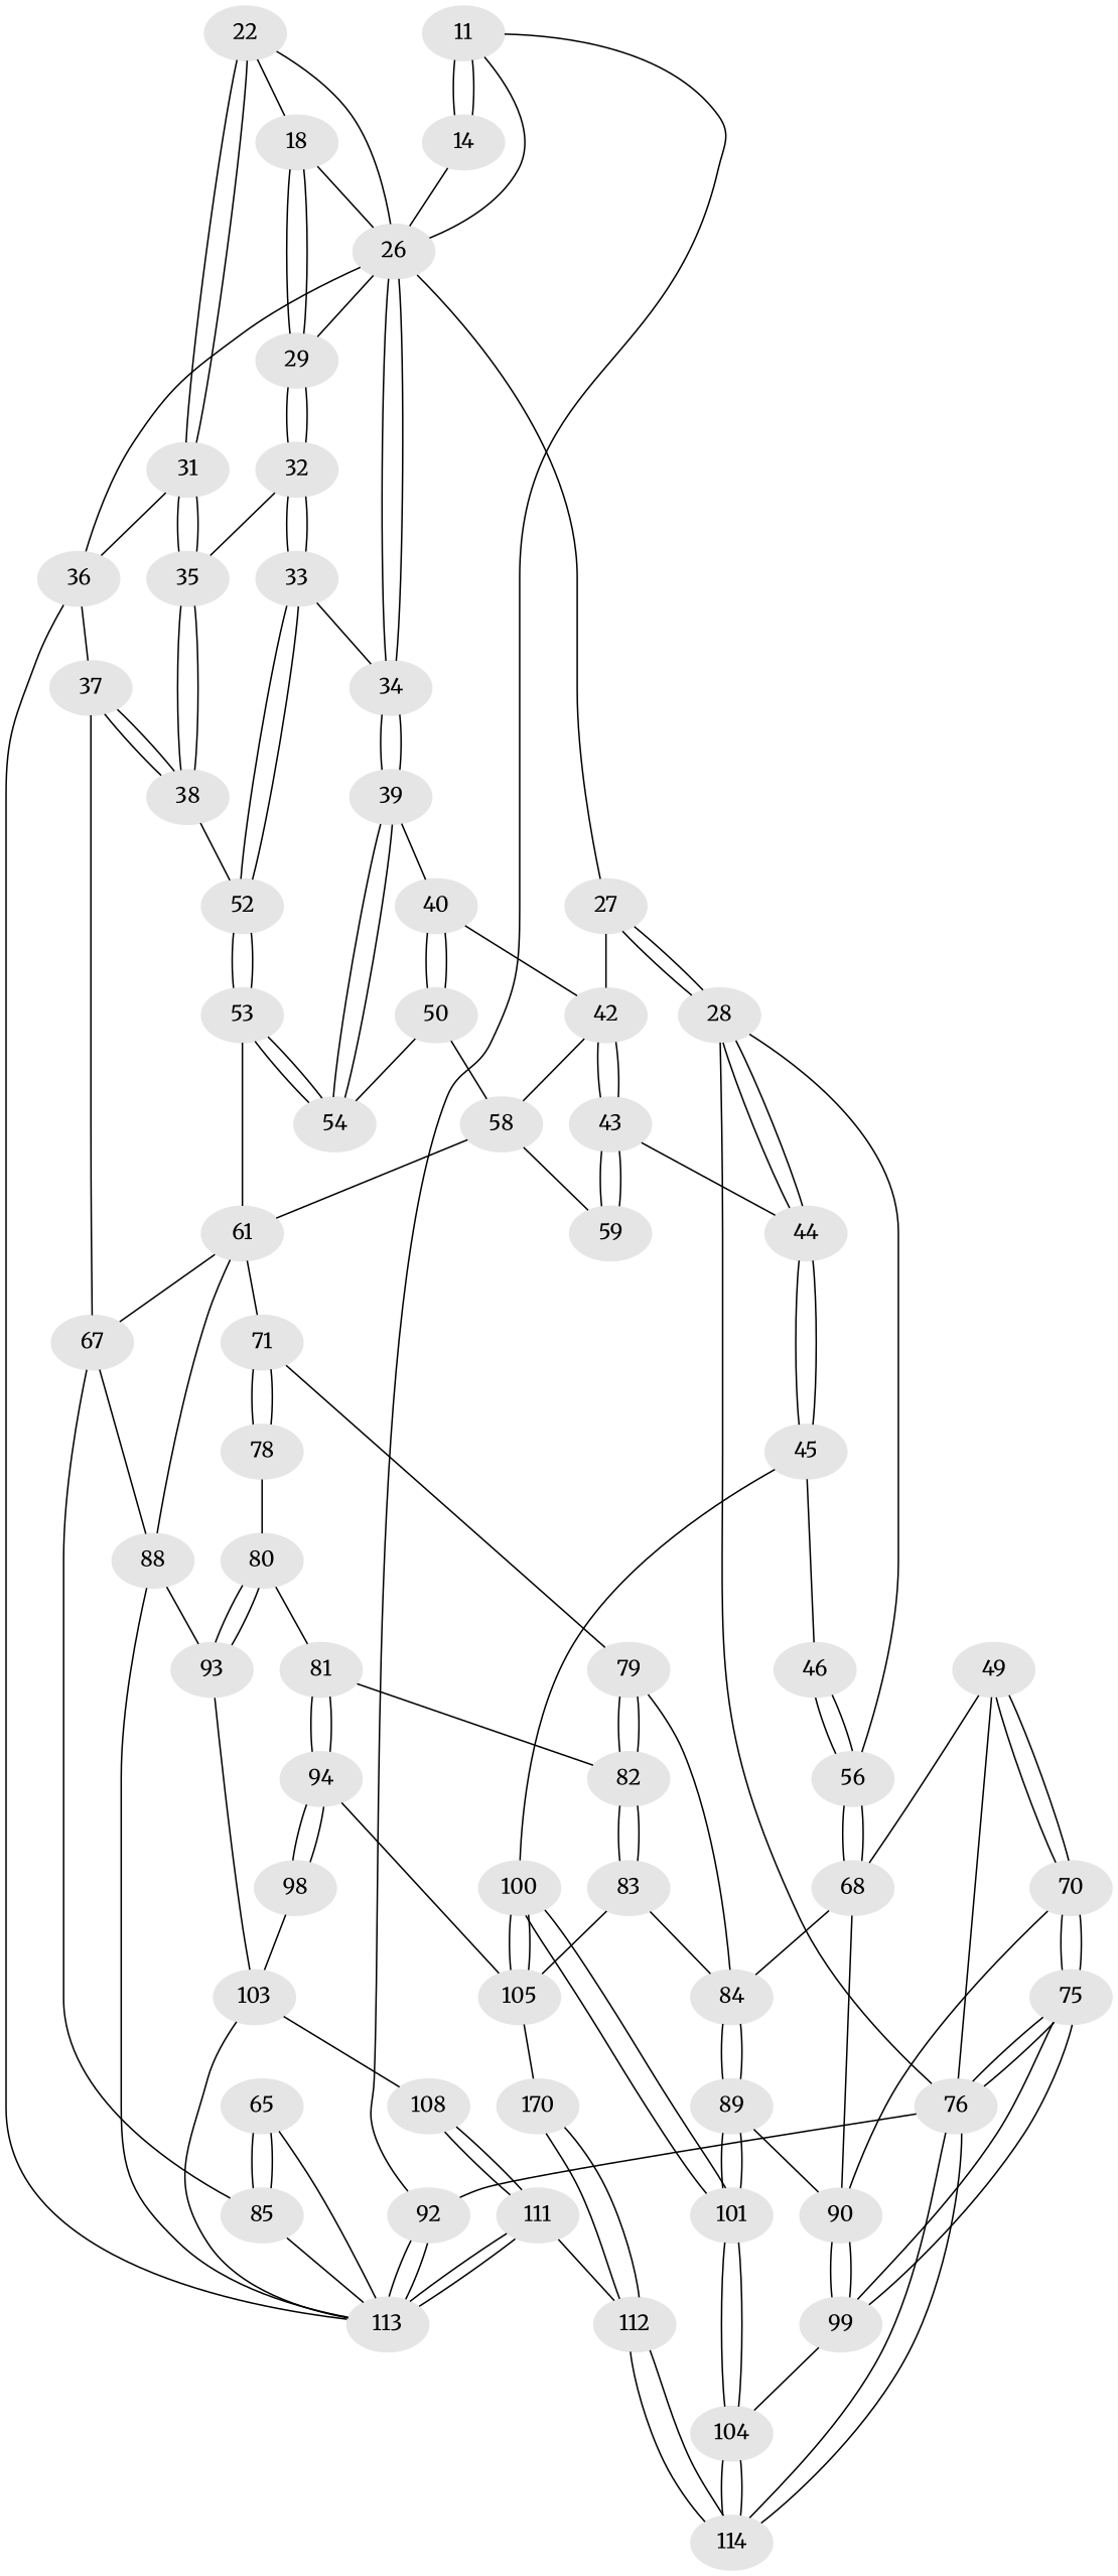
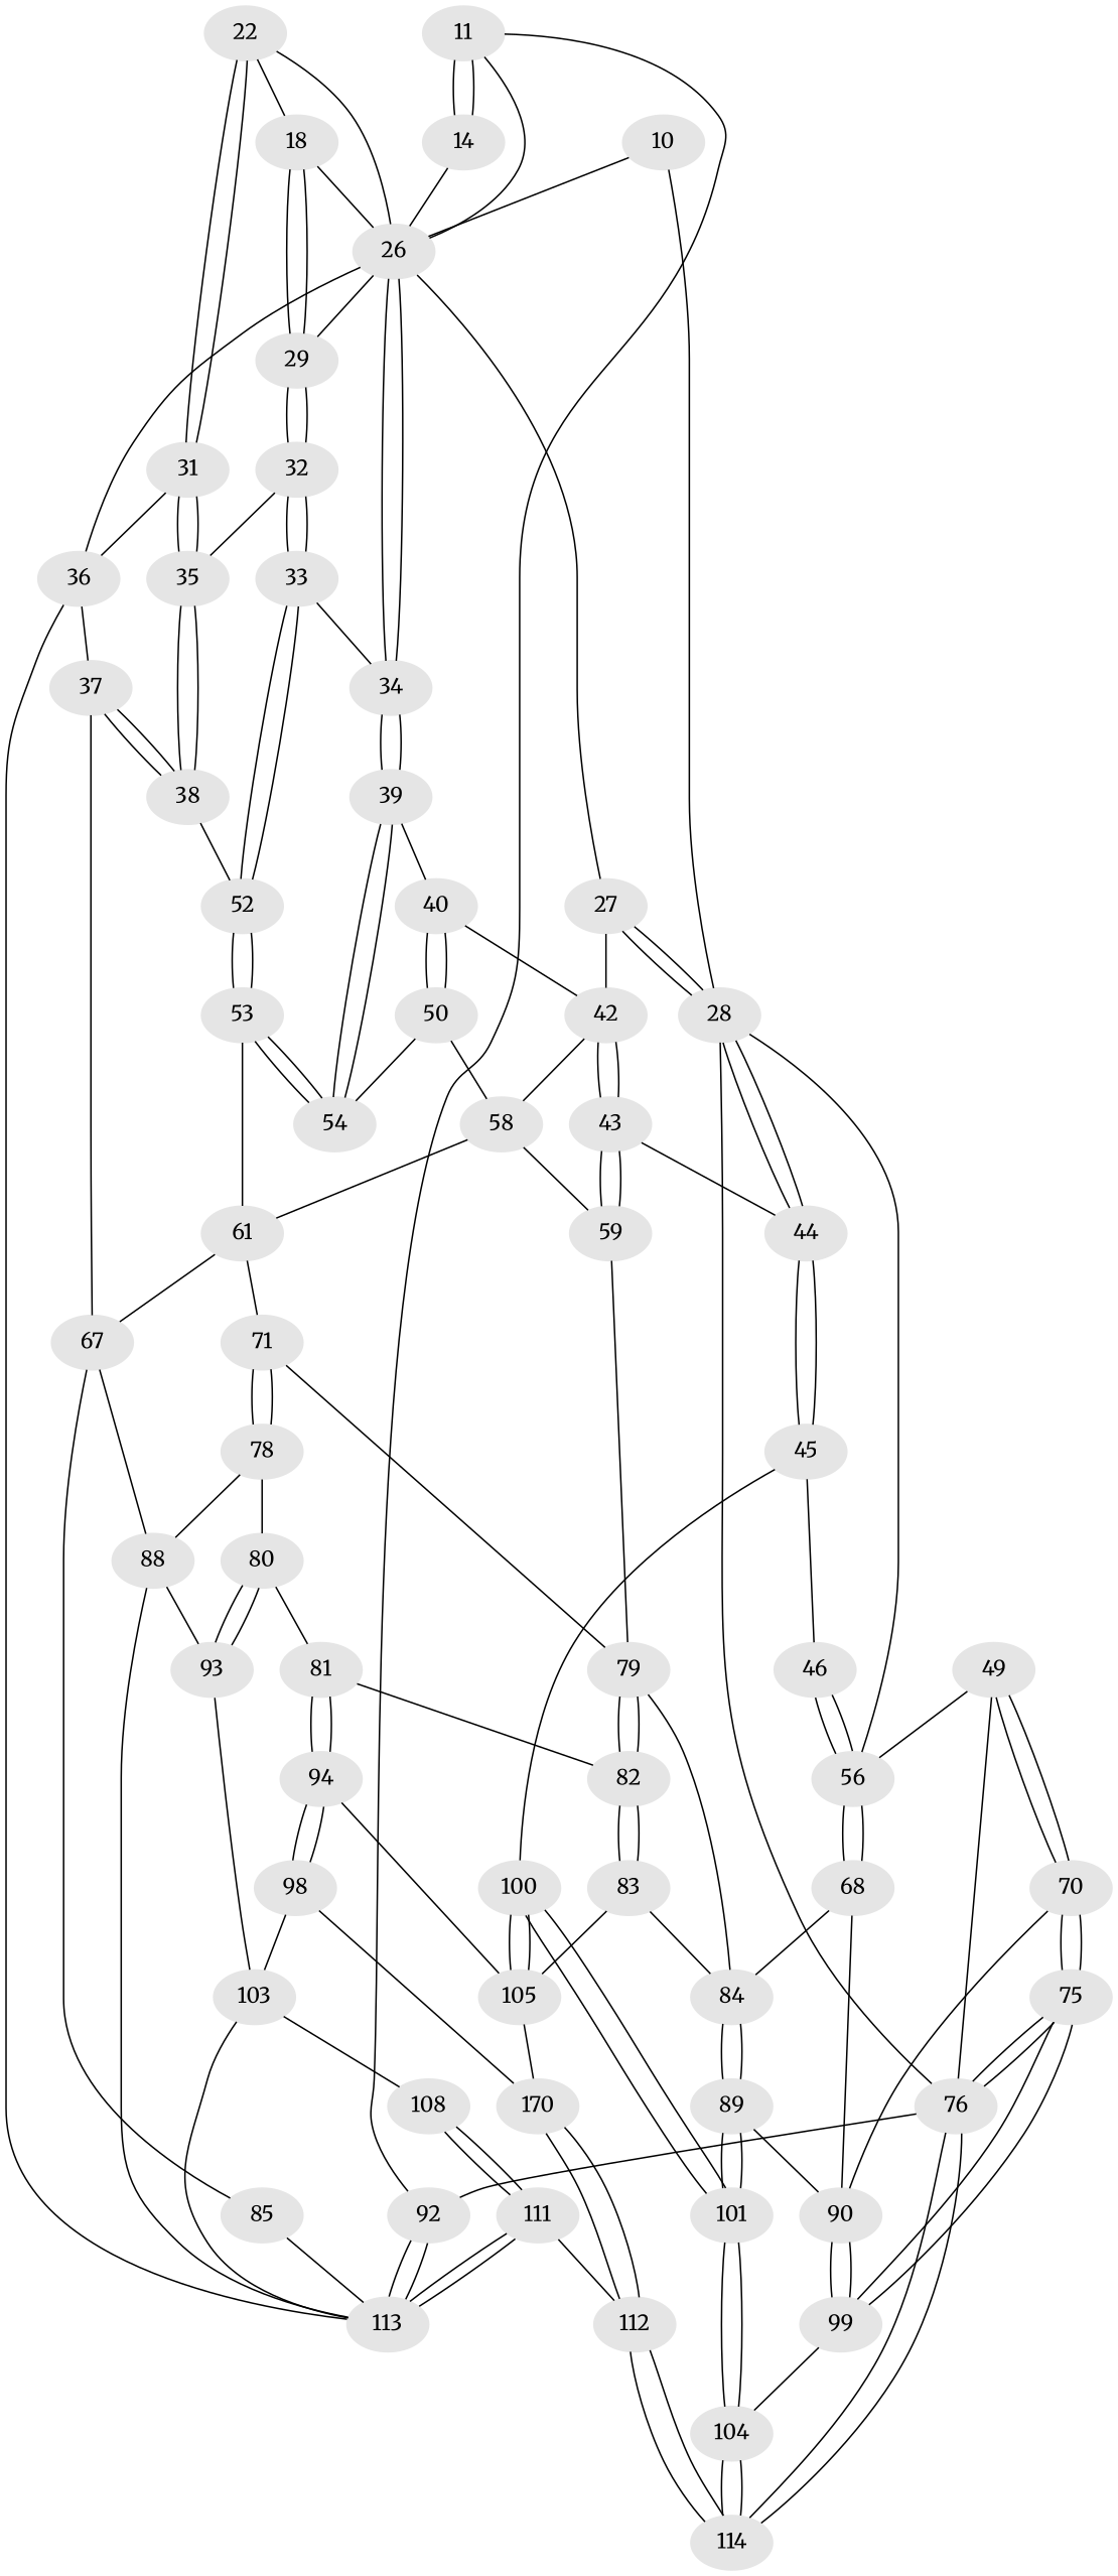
  graph {
    fontname=Merriweather
    node [color=gray90 fontname=Merriweather style=filled]
    edge [fontname=Merriweather]
+   10 [super="+8"]
    26 [super="+19+16"]
    28 [super="+24+25+7"]
    29 [super="+23+17"]
    27
    34
    36 [super="+30"]
    44
    56 [super="+48+47"]
    76 [super="+6"]
    11 [super="+4"]
    14
    92 [super="+5"]
    113 [super="+102+91"]
    18
    32
    22
    31
    35
    42 [super="+41"]
    39
    37
    43
    58 [super="+51"]
    45
    68
    114
    33
    38
    52
    53
    40
    54
    67 [super="+60"]
    85 [super="+66"]
    88 [super="+77"]
    50
    59
    61 [super="+57"]
    79 [super="+72"]
    46
    100
    84 [super="+74+63"]
    89
    49
    70
    90 [super="+69"]
    75
    71
    82
    78
-   65
    93
    99
    80
    104
    81
    83
    94
    103 [super="+97"]
    105 [super="+95+96"]
    98
    n63 [label=170 super="+107+106"]
    101
    108
    112
    111
+   10 -- 26
+   10 -- 28 [weight=2]
    26 -- 29
    26 -- 27
    26 -- 34
    26 -- 34
    26 -- 36
    28 -- 44
    28 -- 44
    28 -- 56
    28 -- 76
    29 -- 32
    29 -- 32
    27 -- 28
    27 -- 28
    27 -- 42
    34 -- 39
    34 -- 39
    36 -- 113 [weight=2]
    36 -- 37
    44 -- 45
    44 -- 45
    56 -- 68
    56 -- 68
    76 -- 92 [weight=2]
    76 -- 114
    76 -- 114
    11 -- 26
    11 -- 14 [weight=2]
    11 -- 14
    11 -- 92
    14 -- 26
    92 -- 113 [weight=3]
    92 -- 113
    18 -- 26
    18 -- 29 [weight=2]
    18 -- 29
    32 -- 35
    32 -- 33
    32 -- 33
    22 -- 26
    22 -- 18
    22 -- 31
    22 -- 31
    31 -- 36
    31 -- 35
    31 -- 35
    35 -- 38
    35 -- 38
    42 -- 43
    42 -- 43
    42 -- 58
    39 -- 40
    39 -- 54
    39 -- 54
    37 -- 38
    37 -- 38
    37 -- 67
    43 -- 44
    43 -- 59
    43 -- 59
    58 -- 59
    58 -- 61
    45 -- 46
    45 -- 100
    68 -- 84
    68 -- 90
    33 -- 34
    33 -- 52
    33 -- 52
    38 -- 52
    52 -- 53
    52 -- 53
    53 -- 54
    53 -- 54
    53 -- 61
    40 -- 42
    40 -- 50
    40 -- 50
    67 -- 85
    67 -- 88
    85 -- 113
    88 -- 113
    88 -- 93
    50 -- 58
    50 -- 54
+   59 -- 79
    61 -- 67
    61 -- 71
    79 -- 84 [weight=2]
    79 -- 82
    79 -- 82
    46 -- 56 [weight=2]
    46 -- 56
    100 -- 105 [weight=2]
    100 -- 105
    100 -- 101
    100 -- 101
    84 -- 89
    84 -- 89
    89 -- 90
    89 -- 101
    89 -- 101
-   49 -- 68
+   49 -- 56
    49 -- 76
    49 -- 70
    49 -- 70
    70 -- 90
    70 -- 75
    70 -- 75
    90 -- 99
    90 -- 99
    75 -- 76
    75 -- 76
    75 -- 99
    75 -- 99
    71 -- 79
    71 -- 78
    71 -- 78
    82 -- 83
    82 -- 83
-   61 -- 88
+   78 -- 88
    78 -- 80
-   65 -- 113
-   65 -- 85 [weight=2]
-   65 -- 85
    93 -- 103
    99 -- 104
    80 -- 93
    80 -- 93
    80 -- 81
    104 -- 114
    104 -- 114
    81 -- 82
    81 -- 94
    81 -- 94
    83 -- 84
    83 -- 105
    94 -- 105
    94 -- 98
    94 -- 98
    103 -- 113
    103 -- 108
    105 -- n63
    98 -- 103
+   98 -- n63
    n63 -- 112
    n63 -- 112
    101 -- 104
    101 -- 104
    108 -- 111
    108 -- 111
    112 -- 114
    112 -- 114
    111 -- 113
    111 -- 113
    111 -- 112
  }
